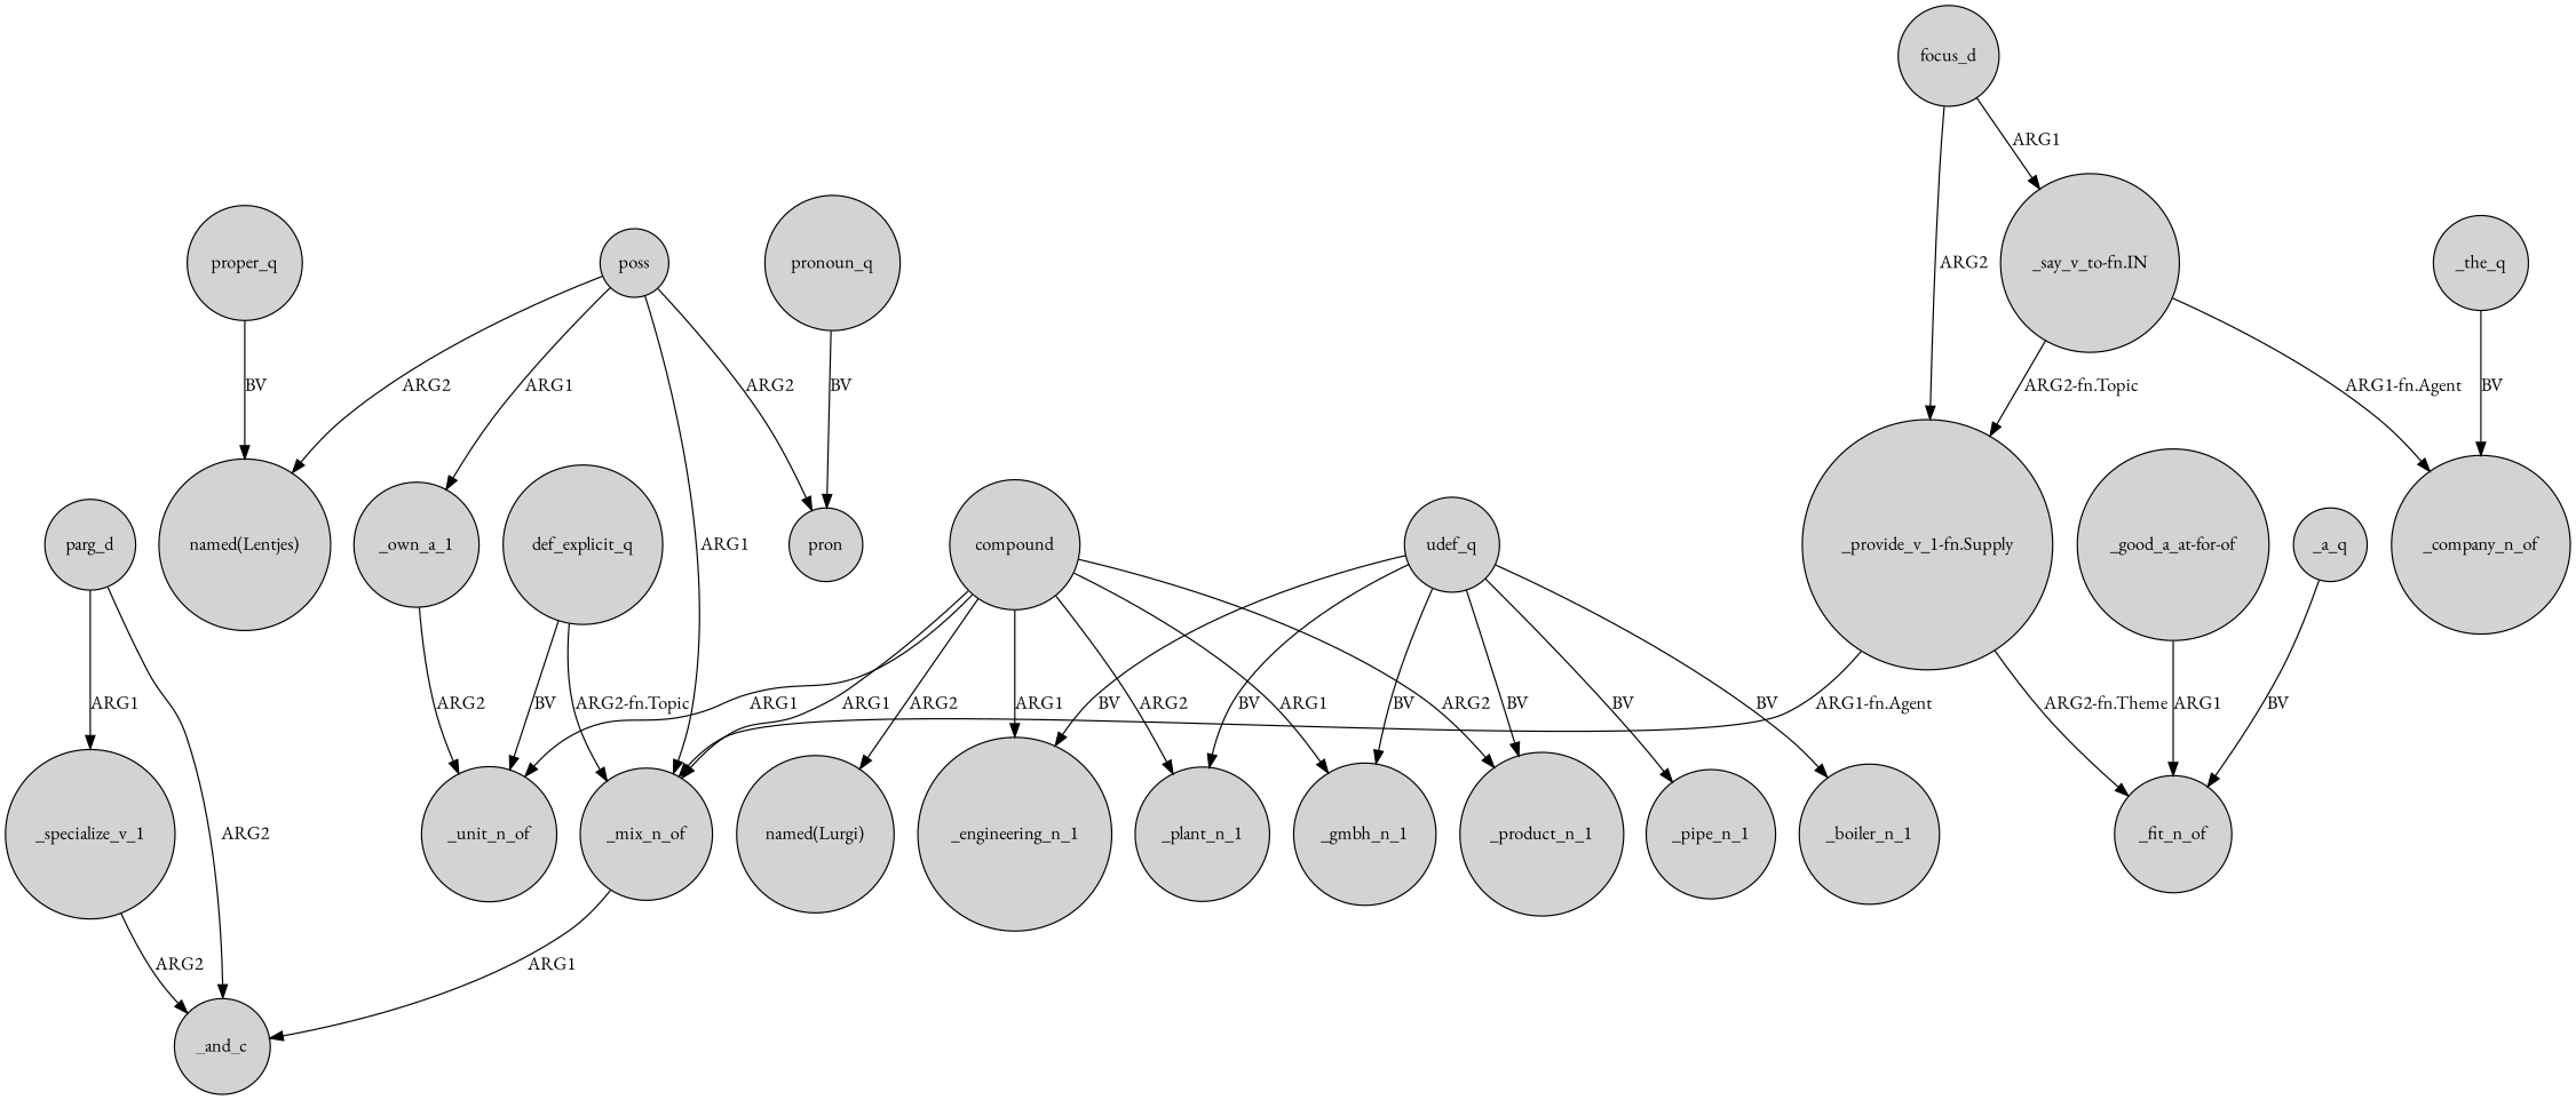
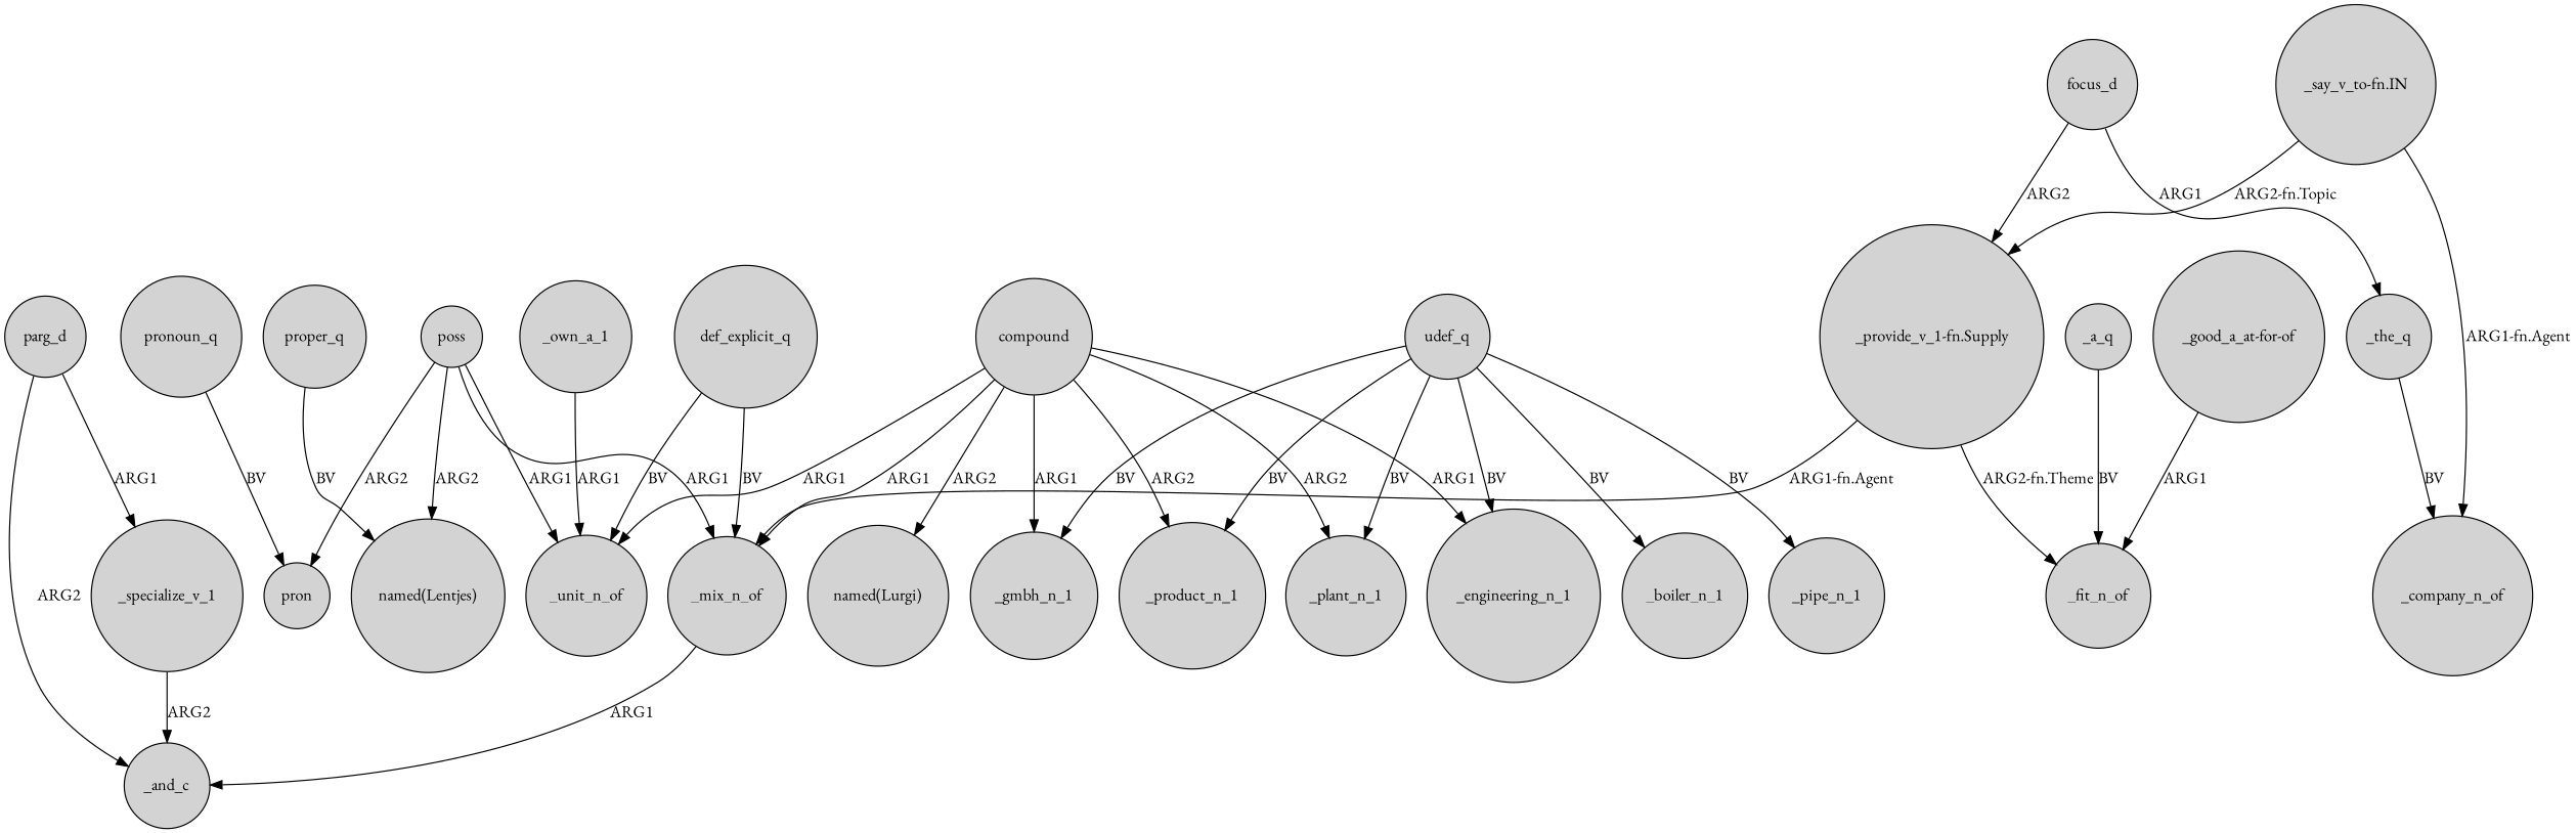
  digraph {
    fontname="EB Garamond"
    node [fontname="EB Garamond" shape=circle style=filled]
    edge [fontname="EB Garamond"]
    "_provide_v_1-fn.Supply"
    _mix_n_of
    _fit_n_of
    _and_c
    focus_d
    "_say_v_to-fn.IN"
    _company_n_of
    udef_q
    _boiler_n_1
    _gmbh_n_1
    _pipe_n_1
    _engineering_n_1
    _product_n_1
    _plant_n_1
    poss
    pron
    _unit_n_of
    "named(Lentjes)"
    "_good_a_at-for-of"
    proper_q
    def_explicit_q
    compound
    "named(Lurgi)"
    _specialize_v_1
    parg_d
    _the_q
    pronoun_q
    _a_q
    _own_a_1
    "_provide_v_1-fn.Supply" -> _mix_n_of [label="ARG1-fn.Agent"]
    "_provide_v_1-fn.Supply" -> _fit_n_of [label="ARG2-fn.Theme"]
    _mix_n_of -> _and_c [label=ARG1]
    focus_d -> "_provide_v_1-fn.Supply" [label=ARG2]
-   focus_d -> "_say_v_to-fn.IN" [label=ARG1]
+   focus_d -> _the_q [label=ARG1]
    "_say_v_to-fn.IN" -> "_provide_v_1-fn.Supply" [label="ARG2-fn.Topic"]
    "_say_v_to-fn.IN" -> _company_n_of [label="ARG1-fn.Agent"]
    udef_q -> _boiler_n_1 [label=BV]
    udef_q -> _gmbh_n_1 [label=BV]
    udef_q -> _pipe_n_1 [label=BV]
    udef_q -> _engineering_n_1 [label=BV]
    udef_q -> _product_n_1 [label=BV]
    udef_q -> _plant_n_1 [label=BV]
    poss -> _mix_n_of [label=ARG1]
    poss -> pron [label=ARG2]
-   poss -> _own_a_1 [label=ARG1]
+   poss -> _unit_n_of [label=ARG1]
    poss -> "named(Lentjes)" [label=ARG2]
    "_good_a_at-for-of" -> _fit_n_of [label=ARG1]
    proper_q -> "named(Lentjes)" [label=BV]
-   def_explicit_q -> _mix_n_of [label="ARG2-fn.Topic"]
+   def_explicit_q -> _mix_n_of [label=BV]
    def_explicit_q -> _unit_n_of [label=BV]
    compound -> _mix_n_of [label=ARG1]
    compound -> _gmbh_n_1 [label=ARG1]
    compound -> _engineering_n_1 [label=ARG1]
    compound -> _product_n_1 [label=ARG2]
    compound -> _plant_n_1 [label=ARG2]
    compound -> _unit_n_of [label=ARG1]
    compound -> "named(Lurgi)" [label=ARG2]
    _specialize_v_1 -> _and_c [label=ARG2]
    parg_d -> _and_c [label=ARG2]
    parg_d -> _specialize_v_1 [label=ARG1]
    _the_q -> _company_n_of [label=BV]
    pronoun_q -> pron [label=BV]
    _a_q -> _fit_n_of [label=BV]
-   _own_a_1 -> _unit_n_of [label=ARG2]
+   _own_a_1 -> _unit_n_of [label=ARG1]
  }
